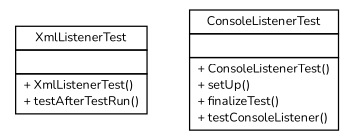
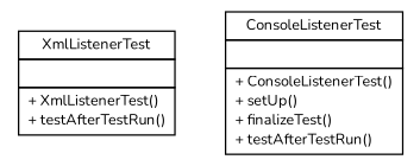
  digraph {
    nodesep=0.25
    ranksep=0.5
    fontname=Nunito
    node [fontcolor=black fontname=Nunito fontsize=10.0 shape=plaintext]
    n1 [label=<<table title="com.github.mkolisnyk.muto.reporter.listeners.XmlListenerTest" border="0" cellborder="1" cellspacing="0" cellpadding="2" port="p" href="./XmlListenerTest.html"> 		<tr><td><table border="0" cellspacing="0" cellpadding="1"> <tr><td align="center" balign="center"> XmlListenerTest </td></tr> 		</table></td></tr> 		<tr><td><table border="0" cellspacing="0" cellpadding="1"> <tr><td align="left" balign="left">  </td></tr> 		</table></td></tr> 		<tr><td><table border="0" cellspacing="0" cellpadding="1"> <tr><td align="left" balign="left"> + XmlListenerTest() </td></tr> <tr><td align="left" balign="left"> + testAfterTestRun() </td></tr> 		</table></td></tr> 		</table>>]
-   n2 [label=<<table title="com.github.mkolisnyk.muto.reporter.listeners.ConsoleListenerTest" border="0" cellborder="1" cellspacing="0" cellpadding="2" port="p" href="./ConsoleListenerTest.html"> 		<tr><td><table border="0" cellspacing="0" cellpadding="1"> <tr><td align="center" balign="center"> ConsoleListenerTest </td></tr> 		</table></td></tr> 		<tr><td><table border="0" cellspacing="0" cellpadding="1"> <tr><td align="left" balign="left">  </td></tr> 		</table></td></tr> 		<tr><td><table border="0" cellspacing="0" cellpadding="1"> <tr><td align="left" balign="left"> + ConsoleListenerTest() </td></tr> <tr><td align="left" balign="left"> + setUp() </td></tr> <tr><td align="left" balign="left"> + finalizeTest() </td></tr> <tr><td align="left" balign="left"> + testConsoleListener() </td></tr> 		</table></td></tr> 		</table>>]
+   n2 [label=<<table title="com.github.mkolisnyk.muto.reporter.listeners.ConsoleListenerTest" border="0" cellborder="1" cellspacing="0" cellpadding="2" port="p" href="./ConsoleListenerTest.html"> 		<tr><td><table border="0" cellspacing="0" cellpadding="1"> <tr><td align="center" balign="center"> ConsoleListenerTest </td></tr> 		</table></td></tr> 		<tr><td><table border="0" cellspacing="0" cellpadding="1"> <tr><td align="left" balign="left">  </td></tr> 		</table></td></tr> 		<tr><td><table border="0" cellspacing="0" cellpadding="1"> <tr><td align="left" balign="left"> + ConsoleListenerTest() </td></tr> <tr><td align="left" balign="left"> + setUp() </td></tr> <tr><td align="left" balign="left"> + finalizeTest() </td></tr> <tr><td align="left" balign="left"> + testAfterTestRun() </td></tr> 		</table></td></tr> 		</table>>]
  }
